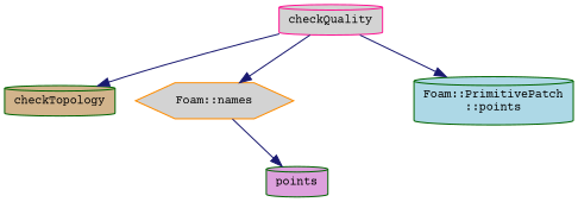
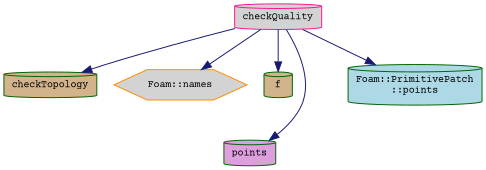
  digraph {
    fontname="Courier Prime"
    rankdir=TB
    node [color=darkgreen fillcolor=lightgrey fontname="Courier Prime" fontsize=10 shape=cylinder style=filled]
    edge [color=midnightblue fontname="Courier Prime" fontsize=10 labelfontname=Helvetica labelfontsize=10 style=solid]
    n1 [color=deeppink fontcolor=black height=0.2 label=checkQuality width=0.4]
    n2 [fillcolor=tan height=0.2 label=checkTopology width=0.4]
    n3 [color=darkorange height=0.2 label="Foam::names" shape=hexagon width=0.4]
+   n4 [fillcolor=tan height=0.2 label=f width=0.4]
    n5 [fillcolor=plum height=0.2 label=points width=0.4]
    n6 [fillcolor=lightblue height=0.2 label="Foam::PrimitivePatch\l::points" width=0.4]
    n1 -> n2
    n1 -> n3
-   n3 -> n5
+   n1 -> n4
+   n1 -> n5
    n1 -> n6
  }
